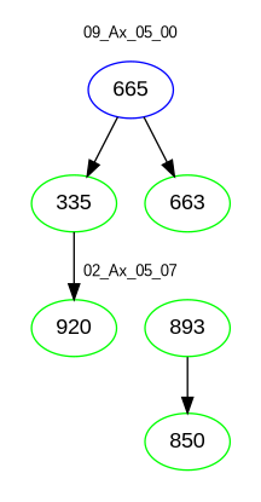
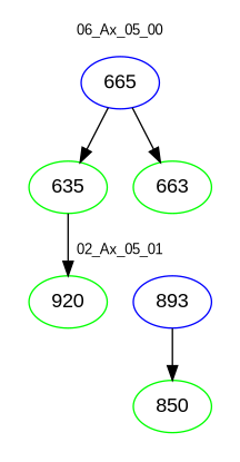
  digraph {
    fontname="Liberation Sans"
    node [color=green fontname="Liberation Sans"]
    edge [color=black fontname="Liberation Sans"]
-   n1 [label=893]
+   n1 [color=blue label=893]
    n2 [label=850]
    n3 [label=920]
    n4 [color=blue label=665]
-   n5 [label=335]
+   n5 [label=635]
    n6 [label=663]
    subgraph cluster_1 {
      color=white
      fontsize=10
-     label="02_Ax_05_07"
+     label="02_Ax_05_01"
      n1
      n2
      n3
    }
    subgraph cluster_2 {
      color=white
      fontsize=10
-     label="09_Ax_05_00"
+     label="06_Ax_05_00"
      n4
      n5
      n6
    }
    n1 -> n2
    n4 -> n5
    n4 -> n6
    n5 -> n3
  }
